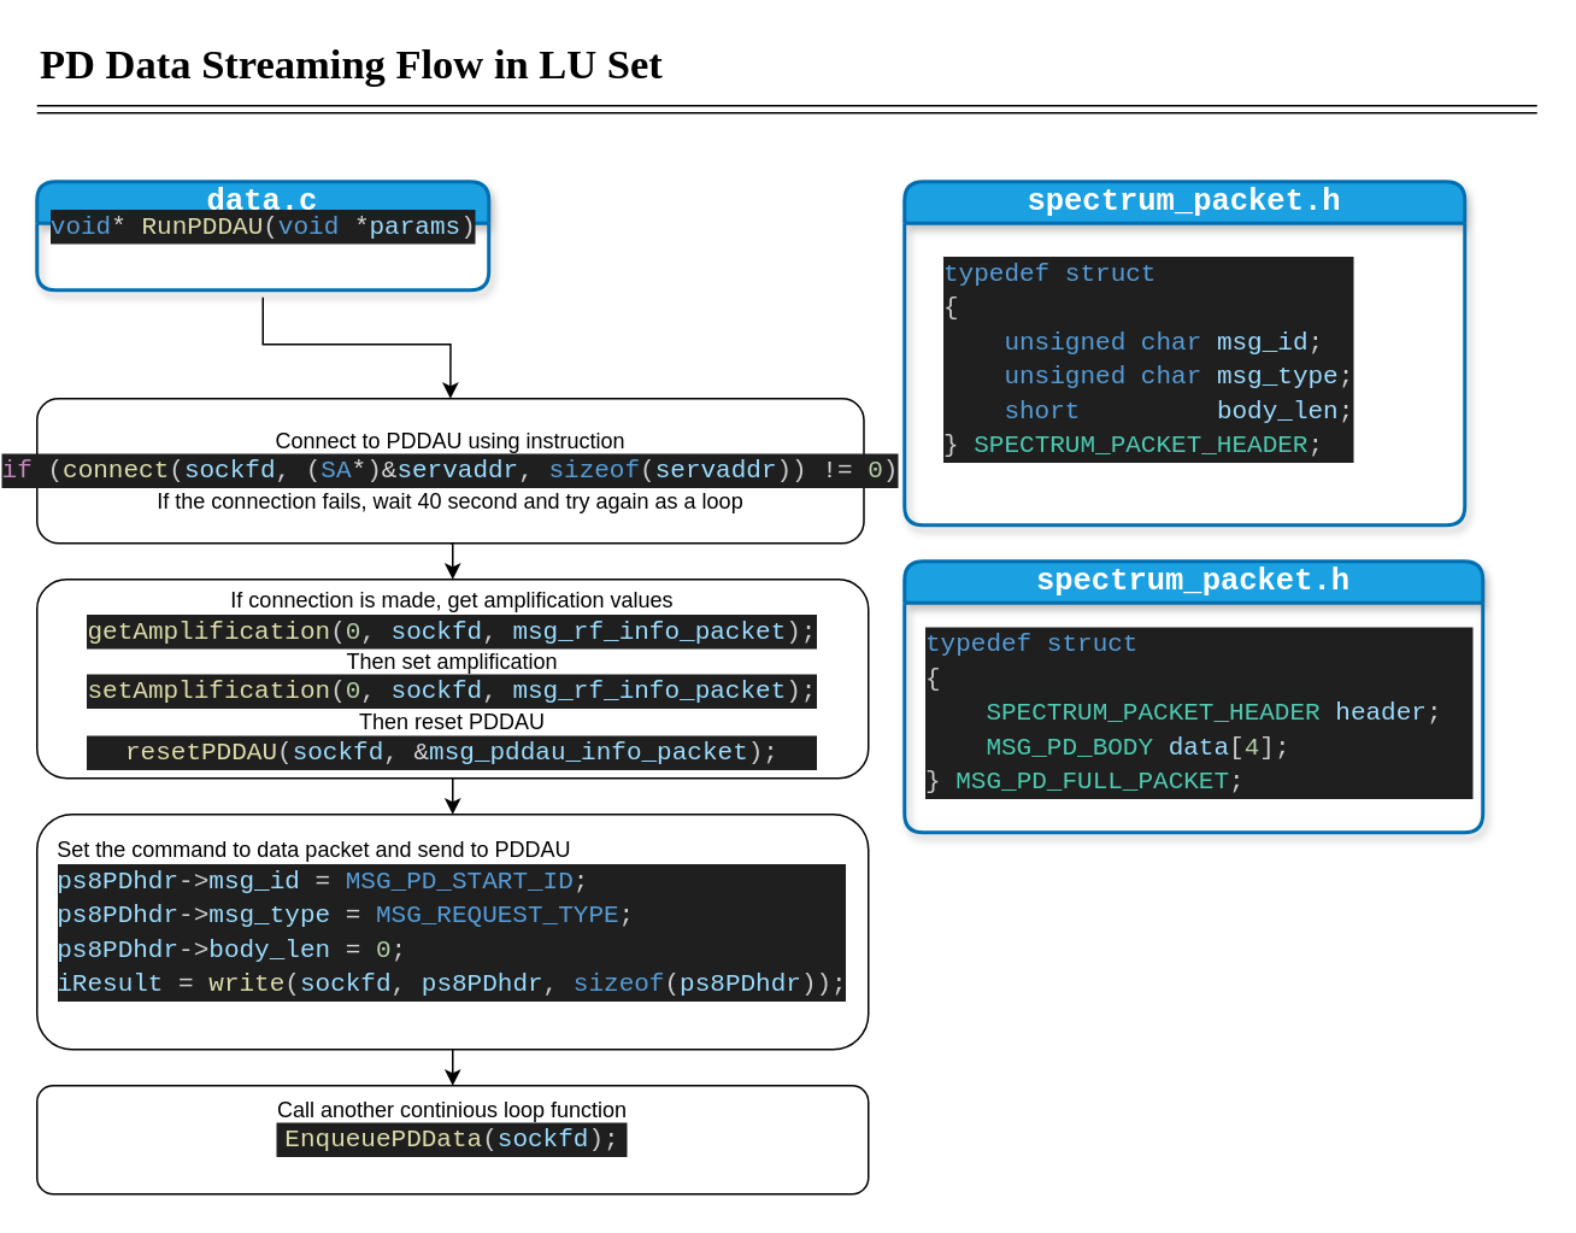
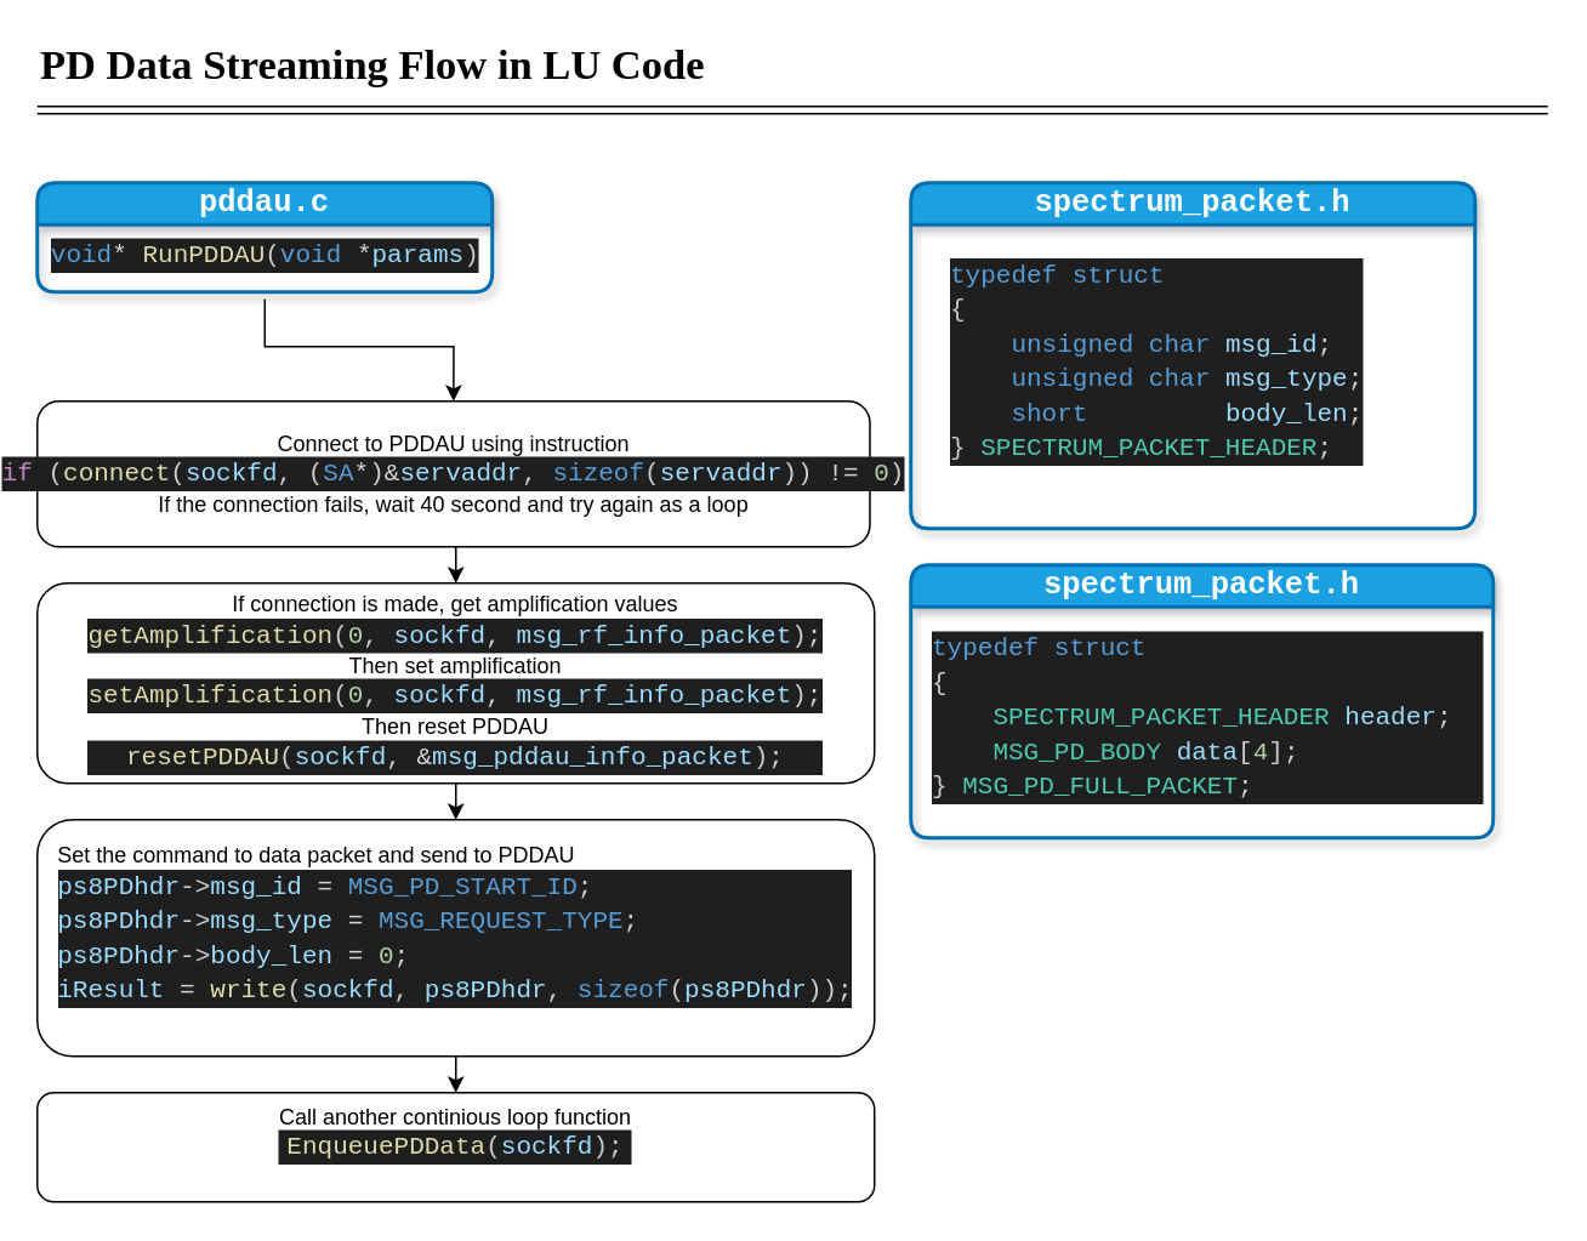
  <mxCell id="0" />
  <mxCell id="1" parent="0" />
  <mxCell id="2" value="" style="edgeStyle=none;orthogonalLoop=1;jettySize=auto;html=1;rounded=0;shape=link;" parent="1" edge="1"><mxGeometry width="80" relative="1" as="geometry"><mxPoint x="20" y="60" as="sourcePoint" /><mxPoint x="850" y="60" as="targetPoint" /><Array as="points"><mxPoint x="410" y="60" /></Array></mxGeometry></mxCell>
- <mxCell id="3" value="&lt;font style=&quot;font-size: 23px;&quot; face=&quot;Times New Roman&quot;&gt;&lt;b&gt;PD Data Streaming Flow in LU Set&lt;/b&gt;&lt;/font&gt;" style="text;strokeColor=none;align=left;fillColor=none;html=1;verticalAlign=middle;whiteSpace=wrap;rounded=0;" parent="1" vertex="1"><mxGeometry x="20" y="20" width="620" height="30" as="geometry" /></mxCell>
+ <mxCell id="3" value="&lt;font style=&quot;font-size: 23px;&quot; face=&quot;Times New Roman&quot;&gt;&lt;b&gt;PD Data Streaming Flow in LU Code&lt;/b&gt;&lt;/font&gt;" style="text;strokeColor=none;align=left;fillColor=none;html=1;verticalAlign=middle;whiteSpace=wrap;rounded=0;" parent="1" vertex="1"><mxGeometry x="20" y="20" width="620" height="30" as="geometry" /></mxCell>
  <mxCell id="4" style="edgeStyle=orthogonalEdgeStyle;rounded=0;orthogonalLoop=1;jettySize=auto;html=1;entryX=0.5;entryY=0;entryDx=0;entryDy=0;" edge="1" parent="1" source="5" target="12"><mxGeometry relative="1" as="geometry" /></mxCell>
- <mxCell id="5" value="&lt;font face=&quot;Courier New&quot; style=&quot;font-size: 17px;&quot;&gt;data.c&lt;/font&gt;" style="swimlane;whiteSpace=wrap;html=1;swimlaneFillColor=none;rounded=1;fillColor=#1ba1e2;strokeColor=#006EAF;fontColor=#ffffff;strokeWidth=2;perimeterSpacing=4;glass=0;shadow=1;" parent="1" vertex="1"><mxGeometry x="20" y="100" width="250" height="60" as="geometry" /></mxCell>
- <mxCell id="6" value="&lt;div style=&quot;color: rgb(204, 204, 204); background-color: rgb(31, 31, 31); font-family: Consolas, &amp;quot;Courier New&amp;quot;, monospace; font-size: 14px; line-height: 19px; white-space-collapse: preserve;&quot;&gt;&lt;span style=&quot;color: #569cd6;&quot;&gt;void&lt;/span&gt;&lt;span style=&quot;color: #d4d4d4;&quot;&gt;*&lt;/span&gt; &lt;span style=&quot;color: #dcdcaa;&quot;&gt;RunPDDAU&lt;/span&gt;(&lt;span style=&quot;color: #569cd6;&quot;&gt;void&lt;/span&gt; &lt;span style=&quot;color: #d4d4d4;&quot;&gt;*&lt;/span&gt;&lt;span style=&quot;color: #9cdcfe;&quot;&gt;params&lt;/span&gt;)&lt;/div&gt;" style="text;html=1;align=center;verticalAlign=middle;resizable=0;points=[];autosize=1;strokeColor=none;fillColor=none;" parent="5" vertex="1"><mxGeometry x="5" y="10" width="240" height="30" as="geometry" /></mxCell>
+ <mxCell id="5" value="&lt;font face=&quot;Courier New&quot; style=&quot;font-size: 17px;&quot;&gt;pddau.c&lt;/font&gt;" style="swimlane;whiteSpace=wrap;html=1;swimlaneFillColor=none;rounded=1;fillColor=#1ba1e2;strokeColor=#006EAF;fontColor=#ffffff;strokeWidth=2;perimeterSpacing=4;glass=0;shadow=1;" parent="1" vertex="1"><mxGeometry x="20" y="100" width="250" height="60" as="geometry" /></mxCell>
+ <mxCell id="6" value="&lt;div style=&quot;color: rgb(204, 204, 204); background-color: rgb(31, 31, 31); font-family: Consolas, &amp;quot;Courier New&amp;quot;, monospace; font-size: 14px; line-height: 19px; white-space-collapse: preserve;&quot;&gt;&lt;span style=&quot;color: #569cd6;&quot;&gt;void&lt;/span&gt;&lt;span style=&quot;color: #d4d4d4;&quot;&gt;*&lt;/span&gt; &lt;span style=&quot;color: #dcdcaa;&quot;&gt;RunPDDAU&lt;/span&gt;(&lt;span style=&quot;color: #569cd6;&quot;&gt;void&lt;/span&gt; &lt;span style=&quot;color: #d4d4d4;&quot;&gt;*&lt;/span&gt;&lt;span style=&quot;color: #9cdcfe;&quot;&gt;params&lt;/span&gt;)&lt;/div&gt;" style="text;html=1;align=center;verticalAlign=middle;resizable=0;points=[];autosize=1;strokeColor=none;fillColor=none;" parent="5" vertex="1"><mxGeometry x="5" y="25" width="240" height="30" as="geometry" /></mxCell>
  <mxCell id="7" value="&lt;font face=&quot;Courier New&quot; style=&quot;font-size: 17px;&quot;&gt;spectrum_packet.h&lt;/font&gt;" style="swimlane;whiteSpace=wrap;html=1;swimlaneFillColor=none;rounded=1;fillColor=#1ba1e2;strokeColor=#006EAF;fontColor=#ffffff;strokeWidth=2;perimeterSpacing=4;glass=0;shadow=1;" parent="1" vertex="1"><mxGeometry x="500" y="100" width="310" height="190" as="geometry" /></mxCell>
  <mxCell id="8" value="&lt;div style=&quot;color: #cccccc;background-color: #1f1f1f;font-family: Consolas, 'Courier New', monospace;font-weight: normal;font-size: 14px;line-height: 19px;white-space: pre;&quot;&gt;&lt;div&gt;&lt;span style=&quot;color: #569cd6;&quot;&gt;typedef&lt;/span&gt;&lt;span style=&quot;color: #cccccc;&quot;&gt; &lt;/span&gt;&lt;span style=&quot;color: #569cd6;&quot;&gt;struct&lt;/span&gt;&lt;/div&gt;&lt;div&gt;&lt;span style=&quot;color: #cccccc;&quot;&gt;{&lt;/span&gt;&lt;/div&gt;&lt;div&gt;&lt;span style=&quot;color: #cccccc;&quot;&gt;&amp;nbsp; &amp;nbsp; &lt;/span&gt;&lt;span style=&quot;color: #569cd6;&quot;&gt;unsigned&lt;/span&gt;&lt;span style=&quot;color: #cccccc;&quot;&gt; &lt;/span&gt;&lt;span style=&quot;color: #569cd6;&quot;&gt;char&lt;/span&gt;&lt;span style=&quot;color: #cccccc;&quot;&gt; &lt;/span&gt;&lt;span style=&quot;color: #9cdcfe;&quot;&gt;msg_id&lt;/span&gt;&lt;span style=&quot;color: #cccccc;&quot;&gt;;&lt;/span&gt;&lt;/div&gt;&lt;div&gt;&lt;span style=&quot;color: #cccccc;&quot;&gt;&amp;nbsp; &amp;nbsp; &lt;/span&gt;&lt;span style=&quot;color: #569cd6;&quot;&gt;unsigned&lt;/span&gt;&lt;span style=&quot;color: #cccccc;&quot;&gt; &lt;/span&gt;&lt;span style=&quot;color: #569cd6;&quot;&gt;char&lt;/span&gt;&lt;span style=&quot;color: #cccccc;&quot;&gt; &lt;/span&gt;&lt;span style=&quot;color: #9cdcfe;&quot;&gt;msg_type&lt;/span&gt;&lt;span style=&quot;color: #cccccc;&quot;&gt;;&lt;/span&gt;&lt;/div&gt;&lt;div&gt;&lt;span style=&quot;color: #cccccc;&quot;&gt;&amp;nbsp; &amp;nbsp; &lt;/span&gt;&lt;span style=&quot;color: #569cd6;&quot;&gt;short&lt;/span&gt;&lt;span style=&quot;color: #cccccc;&quot;&gt; &amp;nbsp; &amp;nbsp; &amp;nbsp; &amp;nbsp; &lt;/span&gt;&lt;span style=&quot;color: #9cdcfe;&quot;&gt;body_len&lt;/span&gt;&lt;span style=&quot;color: #cccccc;&quot;&gt;;&lt;/span&gt;&lt;/div&gt;&lt;div&gt;&lt;span style=&quot;color: #cccccc;&quot;&gt;} &lt;/span&gt;&lt;span style=&quot;color: #4ec9b0;&quot;&gt;SPECTRUM_PACKET_HEADER&lt;/span&gt;&lt;span style=&quot;color: #cccccc;&quot;&gt;;&lt;/span&gt;&lt;/div&gt;&lt;/div&gt;" style="text;whiteSpace=wrap;html=1;" parent="7" vertex="1"><mxGeometry x="20" y="35" width="240" height="140" as="geometry" /></mxCell>
  <mxCell id="9" value="&lt;font face=&quot;Courier New&quot; style=&quot;font-size: 17px;&quot;&gt;spectrum_packet.h&lt;/font&gt;" style="swimlane;whiteSpace=wrap;html=1;swimlaneFillColor=none;rounded=1;fillColor=#1ba1e2;strokeColor=#006EAF;fontColor=#ffffff;strokeWidth=2;perimeterSpacing=4;glass=0;shadow=1;" parent="1" vertex="1"><mxGeometry x="500" y="310" width="320" height="150" as="geometry" /></mxCell>
  <mxCell id="10" value="&lt;div style=&quot;color: #cccccc;background-color: #1f1f1f;font-family: Consolas, 'Courier New', monospace;font-weight: normal;font-size: 14px;line-height: 19px;white-space: pre;&quot;&gt;&lt;div&gt;&lt;span style=&quot;color: #569cd6;&quot;&gt;typedef&lt;/span&gt;&lt;span style=&quot;color: #cccccc;&quot;&gt; &lt;/span&gt;&lt;span style=&quot;color: #569cd6;&quot;&gt;struct&lt;/span&gt;&lt;/div&gt;&lt;div&gt;&lt;span style=&quot;color: #cccccc;&quot;&gt;{&lt;/span&gt;&lt;/div&gt;&lt;div&gt;&lt;span style=&quot;color: #cccccc;&quot;&gt;&amp;nbsp; &amp;nbsp; &lt;/span&gt;&lt;span style=&quot;color: #4ec9b0;&quot;&gt;SPECTRUM_PACKET_HEADER&lt;/span&gt;&lt;span style=&quot;color: #cccccc;&quot;&gt; &lt;/span&gt;&lt;span style=&quot;color: #9cdcfe;&quot;&gt;header&lt;/span&gt;&lt;span style=&quot;color: #cccccc;&quot;&gt;; &amp;nbsp;&lt;/span&gt;&lt;/div&gt;&lt;div&gt;&lt;span style=&quot;color: #cccccc;&quot;&gt;&amp;nbsp; &amp;nbsp; &lt;/span&gt;&lt;span style=&quot;color: #4ec9b0;&quot;&gt;MSG_PD_BODY&lt;/span&gt;&lt;span style=&quot;color: #cccccc;&quot;&gt; &lt;/span&gt;&lt;span style=&quot;color: #9cdcfe;&quot;&gt;data&lt;/span&gt;&lt;span style=&quot;color: #cccccc;&quot;&gt;[&lt;/span&gt;&lt;span style=&quot;color: #b5cea8;&quot;&gt;4&lt;/span&gt;&lt;span style=&quot;color: #cccccc;&quot;&gt;];&lt;/span&gt;&lt;/div&gt;&lt;div&gt;&lt;span style=&quot;color: #cccccc;&quot;&gt;} &lt;/span&gt;&lt;span style=&quot;color: #4ec9b0;&quot;&gt;MSG_PD_FULL_PACKET&lt;/span&gt;&lt;span style=&quot;color: #cccccc;&quot;&gt;;&lt;/span&gt;&lt;/div&gt;&lt;/div&gt;" style="text;whiteSpace=wrap;html=1;" parent="9" vertex="1"><mxGeometry x="10" y="30" width="310" height="120" as="geometry" /></mxCell>
  <mxCell id="11" style="edgeStyle=orthogonalEdgeStyle;rounded=0;orthogonalLoop=1;jettySize=auto;html=1;exitX=0.5;exitY=1;exitDx=0;exitDy=0;entryX=0.5;entryY=0;entryDx=0;entryDy=0;" edge="1" parent="1" source="12" target="14"><mxGeometry relative="1" as="geometry" /></mxCell>
  <mxCell id="12" value="Connect to PDDAU using instruction&lt;div&gt;&lt;div style=&quot;color: rgb(204, 204, 204); background-color: rgb(31, 31, 31); font-family: Consolas, &amp;quot;Courier New&amp;quot;, monospace; font-size: 14px; line-height: 19px; white-space: pre;&quot;&gt;&lt;span style=&quot;color: #c586c0;&quot;&gt;if&lt;/span&gt; (&lt;span style=&quot;color: #dcdcaa;&quot;&gt;connect&lt;/span&gt;(&lt;span style=&quot;color: #9cdcfe;&quot;&gt;sockfd&lt;/span&gt;, (&lt;span style=&quot;color: #569cd6;&quot;&gt;SA&lt;/span&gt;&lt;span style=&quot;color: #d4d4d4;&quot;&gt;*&lt;/span&gt;)&lt;span style=&quot;color: #d4d4d4;&quot;&gt;&amp;amp;&lt;/span&gt;&lt;span style=&quot;color: #9cdcfe;&quot;&gt;servaddr&lt;/span&gt;, &lt;span style=&quot;color: #569cd6;&quot;&gt;sizeof&lt;/span&gt;(&lt;span style=&quot;color: #9cdcfe;&quot;&gt;servaddr&lt;/span&gt;)) &lt;span style=&quot;color: #d4d4d4;&quot;&gt;!=&lt;/span&gt; &lt;span style=&quot;color: #b5cea8;&quot;&gt;0&lt;/span&gt;)&lt;/div&gt;&lt;/div&gt;&lt;div&gt;If the connection fails, wait 40 second and try again as a loop&lt;/div&gt;" style="rounded=1;whiteSpace=wrap;html=1;" vertex="1" parent="1"><mxGeometry x="20" y="220" width="457.5" height="80" as="geometry" /></mxCell>
  <mxCell id="13" style="edgeStyle=orthogonalEdgeStyle;rounded=0;orthogonalLoop=1;jettySize=auto;html=1;exitX=0.5;exitY=1;exitDx=0;exitDy=0;entryX=0.5;entryY=0;entryDx=0;entryDy=0;" edge="1" parent="1" source="14" target="16"><mxGeometry relative="1" as="geometry" /></mxCell>
  <mxCell id="14" value="If connection is made, get amplification values&lt;div&gt;&lt;div style=&quot;color: rgb(204, 204, 204); background-color: rgb(31, 31, 31); font-family: Consolas, &amp;quot;Courier New&amp;quot;, monospace; font-size: 14px; line-height: 19px; white-space: pre;&quot;&gt;&lt;span style=&quot;color: rgb(220, 220, 170);&quot;&gt;getAmplification&lt;/span&gt;(&lt;span style=&quot;color: rgb(181, 206, 168);&quot;&gt;0&lt;/span&gt;, &lt;span style=&quot;color: rgb(156, 220, 254);&quot;&gt;sockfd&lt;/span&gt;, &lt;span style=&quot;color: rgb(156, 220, 254);&quot;&gt;msg_rf_info_packet&lt;/span&gt;);&lt;/div&gt;&lt;div&gt;Then set amplification&lt;/div&gt;&lt;div&gt;&lt;div style=&quot;color: rgb(204, 204, 204); background-color: rgb(31, 31, 31); font-family: Consolas, &amp;quot;Courier New&amp;quot;, monospace; font-size: 14px; line-height: 19px; white-space: pre;&quot;&gt;&lt;span style=&quot;color: rgb(220, 220, 170);&quot;&gt;setAmplification&lt;/span&gt;(&lt;span style=&quot;color: rgb(181, 206, 168);&quot;&gt;0&lt;/span&gt;, &lt;span style=&quot;color: rgb(156, 220, 254);&quot;&gt;sockfd&lt;/span&gt;, &lt;span style=&quot;color: rgb(156, 220, 254);&quot;&gt;msg_rf_info_packet&lt;/span&gt;);&lt;/div&gt;&lt;/div&gt;&lt;div&gt;Then reset PDDAU&lt;/div&gt;&lt;div&gt;&lt;div style=&quot;color: rgb(204, 204, 204); background-color: rgb(31, 31, 31); font-family: Consolas, &amp;quot;Courier New&amp;quot;, monospace; font-size: 14px; line-height: 19px; white-space: pre;&quot;&gt;&lt;span style=&quot;color: #dcdcaa;&quot;&gt;resetPDDAU&lt;/span&gt;(&lt;span style=&quot;color: #9cdcfe;&quot;&gt;sockfd&lt;/span&gt;, &lt;span style=&quot;color: #d4d4d4;&quot;&gt;&amp;amp;&lt;/span&gt;&lt;span style=&quot;color: #9cdcfe;&quot;&gt;msg_pddau_info_packet&lt;/span&gt;);&lt;/div&gt;&lt;/div&gt;&lt;/div&gt;" style="rounded=1;whiteSpace=wrap;html=1;" vertex="1" parent="1"><mxGeometry x="20" y="320" width="460" height="110" as="geometry" /></mxCell>
  <mxCell id="15" style="edgeStyle=orthogonalEdgeStyle;rounded=0;orthogonalLoop=1;jettySize=auto;html=1;exitX=0.5;exitY=1;exitDx=0;exitDy=0;entryX=0.5;entryY=0;entryDx=0;entryDy=0;" edge="1" parent="1" source="16" target="17"><mxGeometry relative="1" as="geometry" /></mxCell>
  <mxCell id="16" value="&lt;div style=&quot;text-align: left;&quot;&gt;Set the command to data packet and send to PDDAU&lt;/div&gt;&lt;div&gt;&lt;div style=&quot;color: rgb(204, 204, 204); background-color: rgb(31, 31, 31); font-family: Consolas, &amp;quot;Courier New&amp;quot;, monospace; font-size: 14px; line-height: 19px; white-space: pre;&quot;&gt;&lt;div style=&quot;text-align: left;&quot;&gt;&lt;span style=&quot;color: rgb(156, 220, 254);&quot;&gt;ps8PDhdr&lt;/span&gt;-&amp;gt;&lt;span style=&quot;color: rgb(156, 220, 254);&quot;&gt;msg_id&lt;/span&gt; &lt;span style=&quot;color: rgb(212, 212, 212);&quot;&gt;=&lt;/span&gt; &lt;span style=&quot;color: rgb(86, 156, 214);&quot;&gt;MSG_PD_START_ID&lt;/span&gt;;&lt;/div&gt;&lt;div style=&quot;text-align: left;&quot;&gt;&lt;span style=&quot;color: rgb(156, 220, 254);&quot;&gt;ps8PDhdr&lt;/span&gt;-&amp;gt;&lt;span style=&quot;color: rgb(156, 220, 254);&quot;&gt;msg_type&lt;/span&gt; &lt;span style=&quot;color: rgb(212, 212, 212);&quot;&gt;=&lt;/span&gt; &lt;span style=&quot;color: rgb(86, 156, 214);&quot;&gt;MSG_REQUEST_TYPE&lt;/span&gt;;&lt;/div&gt;&lt;div style=&quot;text-align: left;&quot;&gt;&lt;span style=&quot;color: rgb(156, 220, 254);&quot;&gt;ps8PDhdr&lt;/span&gt;-&amp;gt;&lt;span style=&quot;color: rgb(156, 220, 254);&quot;&gt;body_len&lt;/span&gt; &lt;span style=&quot;color: rgb(212, 212, 212);&quot;&gt;=&lt;/span&gt; &lt;span style=&quot;color: rgb(181, 206, 168);&quot;&gt;0&lt;/span&gt;;&lt;/div&gt;&lt;div style=&quot;text-align: left;&quot;&gt;&lt;span style=&quot;color: rgb(156, 220, 254);&quot;&gt;iResult&lt;/span&gt; &lt;span style=&quot;color: rgb(212, 212, 212);&quot;&gt;=&lt;/span&gt; &lt;span style=&quot;color: rgb(220, 220, 170);&quot;&gt;write&lt;/span&gt;(&lt;span style=&quot;color: rgb(156, 220, 254);&quot;&gt;sockfd&lt;/span&gt;, &lt;span style=&quot;color: rgb(156, 220, 254);&quot;&gt;ps8PDhdr&lt;/span&gt;, &lt;span style=&quot;color: rgb(86, 156, 214);&quot;&gt;sizeof&lt;/span&gt;(&lt;span style=&quot;color: rgb(156, 220, 254);&quot;&gt;ps8PDhdr&lt;/span&gt;));&lt;/div&gt;&lt;/div&gt;&lt;/div&gt;&lt;div&gt;&lt;br&gt;&lt;/div&gt;" style="rounded=1;whiteSpace=wrap;html=1;" vertex="1" parent="1"><mxGeometry x="20" y="450" width="460" height="130" as="geometry" /></mxCell>
  <mxCell id="17" value="Call another continious loop function&lt;div&gt;&lt;div style=&quot;color: rgb(204, 204, 204); background-color: rgb(31, 31, 31); font-family: Consolas, &amp;quot;Courier New&amp;quot;, monospace; font-size: 14px; line-height: 19px; white-space: pre;&quot;&gt;&lt;span style=&quot;color: #dcdcaa;&quot;&gt;EnqueuePDData&lt;/span&gt;(&lt;span style=&quot;color: #9cdcfe;&quot;&gt;sockfd&lt;/span&gt;);&lt;/div&gt;&lt;/div&gt;&lt;div&gt;&lt;br&gt;&lt;/div&gt;" style="rounded=1;whiteSpace=wrap;html=1;" vertex="1" parent="1"><mxGeometry x="20" y="600" width="460" height="60" as="geometry" /></mxCell>
